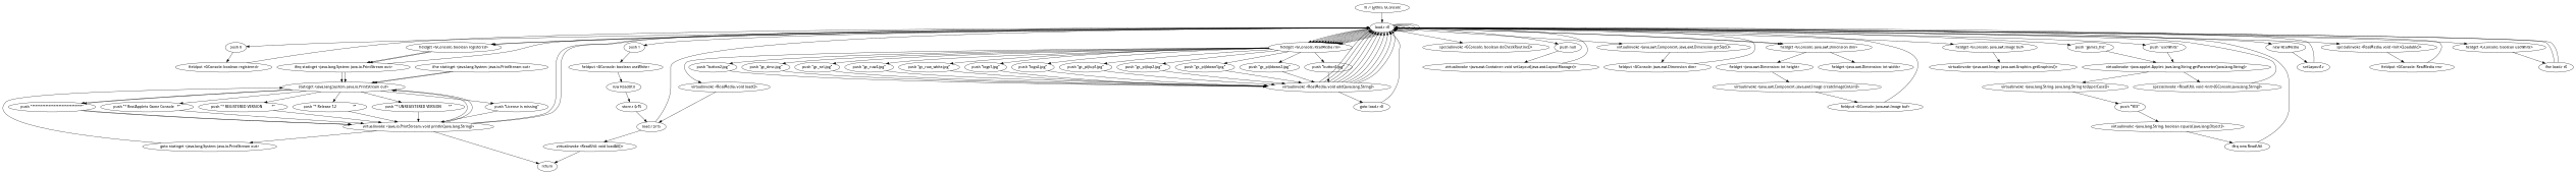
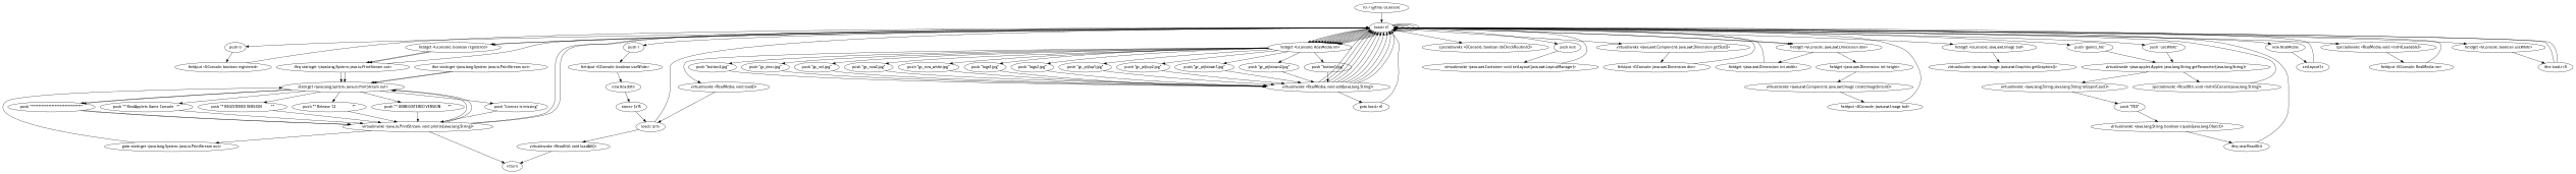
  digraph {
    fontname="Fira Sans"
    node [fontname="Fira Sans"]
    edge [fontname="Fira Sans"]
    "r0 := @this: GConsole"
    "load.r r0"
    "push 0"
    "fieldget <GConsole: boolean registered>"
    "specialinvoke <GConsole: boolean doCheckRoutine()>"
    "push null"
    "virtualinvoke <java.awt.Component: java.awt.Dimension getSize()>"
    "fieldget <GConsole: java.awt.Dimension dim>"
    "fieldget <GConsole: java.awt.Image buf>"
    "push \"useWhite\""
    "push 1"
    "push \"games_file\""
    "new RealMedia"
    "specialinvoke <RealMedia: void <init>(Loadable)>"
    "fieldget <GConsole: RealMedia rm>"
    "fieldget <GConsole: boolean useWhite>"
    "fieldput <GConsole: boolean registered>"
    "ifeq staticget <java.lang.System: java.io.PrintStream out>"
    "virtualinvoke <java.awt.Container: void setLayout(java.awt.LayoutManager)>"
    "fieldput <GConsole: java.awt.Dimension dim>"
    "fieldget <java.awt.Dimension: int width>"
    "fieldget <java.awt.Dimension: int height>"
    "virtualinvoke <java.awt.Image: java.awt.Graphics getGraphics()>"
    "virtualinvoke <java.applet.Applet: java.lang.String getParameter(java.lang.String)>"
    "fieldput <GConsole: boolean useWhite>"
    n26 [label="setLayout1.r"]
    "fieldput <GConsole: RealMedia rm>"
    "push \"logo1.jpg\""
    "push \"logo2.jpg\""
    "push \"gc_pijlup1.jpg\""
    "push \"gc_pijlup2.jpg\""
    "push \"gc_pijldown1.jpg\""
    "push \"gc_pijldown2.jpg\""
    "push \"button1.jpg\""
    "push \"button2.jpg\""
    "push \"gc_desc.jpg\""
    "push \"gc_sel.jpg\""
    "push \"gc_ruw2.jpg\""
    "virtualinvoke <RealMedia: void load()>"
    "push \"gc_ruw_white.jpg\""
    "ifne load.r r0"
    "staticget <java.lang.System: java.io.PrintStream out>"
    "push \"License is missing\""
    "push \"******************************\""
    "push \"* RealApplets Game Console   *\""
    "push \"* REGISTERED VERSION         *\""
    "push \"* Release 1.2                *\""
    "push \"* UNREGISTERED VERSION       *\""
    "ifne staticget <java.lang.System: java.io.PrintStream out>"
    "virtualinvoke <java.io.PrintStream: void println(java.lang.String)>"
    return
    "goto staticget <java.lang.System: java.io.PrintStream out>"
    "virtualinvoke <java.awt.Component: java.awt.Image createImage(int,int)>"
    "fieldput <GConsole: java.awt.Image buf>"
    "virtualinvoke <java.lang.String: java.lang.String toUpperCase()>"
    "specialinvoke <ReadUtil: void <init>(GConsole,java.lang.String)>"
    "push \"YES\""
    "virtualinvoke <java.lang.String: boolean equals(java.lang.Object)>"
    "ifeq new ReadUtil"
-   "new ReadUtil" [label="ruw ReadUtil"]
+   "new ReadUtil"
    "store.r $r15"
    "load.r $r15"
    "virtualinvoke <ReadUtil: void loadAll()>"
    "virtualinvoke <RealMedia: void add(java.lang.String)>"
    "goto load.r r0"
    "r0 := @this: GConsole" -> "load.r r0"
    "load.r r0" -> "load.r r0"
    "load.r r0" -> "load.r r0"
    "load.r r0" -> "load.r r0"
    "load.r r0" -> "load.r r0"
    "load.r r0" -> "load.r r0"
    "load.r r0" -> "push 0"
    "load.r r0" -> "fieldget <GConsole: boolean registered>"
    "load.r r0" -> "fieldget <GConsole: boolean registered>"
    "load.r r0" -> "specialinvoke <GConsole: boolean doCheckRoutine()>"
    "load.r r0" -> "push null"
    "load.r r0" -> "virtualinvoke <java.awt.Component: java.awt.Dimension getSize()>"
    "load.r r0" -> "fieldget <GConsole: java.awt.Dimension dim>"
    "load.r r0" -> "fieldget <GConsole: java.awt.Dimension dim>"
    "load.r r0" -> "fieldget <GConsole: java.awt.Image buf>"
    "load.r r0" -> "push \"useWhite\""
    "load.r r0" -> "push 1"
    "load.r r0" -> "push \"games_file\""
    "load.r r0" -> "new RealMedia"
    "load.r r0" -> "specialinvoke <RealMedia: void <init>(Loadable)>"
    "load.r r0" -> "fieldget <GConsole: RealMedia rm>"
    "load.r r0" -> "fieldget <GConsole: RealMedia rm>"
    "load.r r0" -> "fieldget <GConsole: RealMedia rm>"
    "load.r r0" -> "fieldget <GConsole: RealMedia rm>"
    "load.r r0" -> "fieldget <GConsole: RealMedia rm>"
    "load.r r0" -> "fieldget <GConsole: RealMedia rm>"
    "load.r r0" -> "fieldget <GConsole: RealMedia rm>"
    "load.r r0" -> "fieldget <GConsole: RealMedia rm>"
    "load.r r0" -> "fieldget <GConsole: RealMedia rm>"
    "load.r r0" -> "fieldget <GConsole: RealMedia rm>"
    "load.r r0" -> "fieldget <GConsole: RealMedia rm>"
    "load.r r0" -> "fieldget <GConsole: RealMedia rm>"
    "load.r r0" -> "fieldget <GConsole: RealMedia rm>"
    "load.r r0" -> "fieldget <GConsole: boolean useWhite>"
    "push 0" -> "fieldput <GConsole: boolean registered>"
    "fieldget <GConsole: boolean registered>" -> "ifeq staticget <java.lang.System: java.io.PrintStream out>"
    "fieldget <GConsole: boolean registered>" -> "ifeq staticget <java.lang.System: java.io.PrintStream out>"
    "push null" -> "virtualinvoke <java.awt.Container: void setLayout(java.awt.LayoutManager)>"
    "virtualinvoke <java.awt.Component: java.awt.Dimension getSize()>" -> "fieldput <GConsole: java.awt.Dimension dim>"
    "fieldget <GConsole: java.awt.Dimension dim>" -> "fieldget <java.awt.Dimension: int width>"
    "fieldget <GConsole: java.awt.Dimension dim>" -> "fieldget <java.awt.Dimension: int height>"
    "fieldget <GConsole: java.awt.Image buf>" -> "virtualinvoke <java.awt.Image: java.awt.Graphics getGraphics()>"
    "push \"useWhite\"" -> "virtualinvoke <java.applet.Applet: java.lang.String getParameter(java.lang.String)>"
    "push 1" -> "fieldput <GConsole: boolean useWhite>"
    "push \"games_file\"" -> "virtualinvoke <java.applet.Applet: java.lang.String getParameter(java.lang.String)>"
    "new RealMedia" -> n26
    "specialinvoke <RealMedia: void <init>(Loadable)>" -> "fieldput <GConsole: RealMedia rm>"
    "fieldget <GConsole: RealMedia rm>" -> "push \"logo1.jpg\""
    "fieldget <GConsole: RealMedia rm>" -> "push \"logo2.jpg\""
    "fieldget <GConsole: RealMedia rm>" -> "push \"gc_pijlup1.jpg\""
    "fieldget <GConsole: RealMedia rm>" -> "push \"gc_pijlup2.jpg\""
    "fieldget <GConsole: RealMedia rm>" -> "push \"gc_pijldown1.jpg\""
    "fieldget <GConsole: RealMedia rm>" -> "push \"gc_pijldown2.jpg\""
    "fieldget <GConsole: RealMedia rm>" -> "push \"button1.jpg\""
    "fieldget <GConsole: RealMedia rm>" -> "push \"button2.jpg\""
    "fieldget <GConsole: RealMedia rm>" -> "push \"gc_desc.jpg\""
    "fieldget <GConsole: RealMedia rm>" -> "push \"gc_sel.jpg\""
    "fieldget <GConsole: RealMedia rm>" -> "push \"gc_ruw2.jpg\""
    "fieldget <GConsole: RealMedia rm>" -> "virtualinvoke <RealMedia: void load()>"
    "fieldget <GConsole: RealMedia rm>" -> "push \"gc_ruw_white.jpg\""
    "fieldget <GConsole: boolean useWhite>" -> "ifne load.r r0"
    "fieldput <GConsole: boolean registered>" -> "load.r r0"
    "ifeq staticget <java.lang.System: java.io.PrintStream out>" -> "load.r r0"
    "ifeq staticget <java.lang.System: java.io.PrintStream out>" -> "staticget <java.lang.System: java.io.PrintStream out>"
    "ifeq staticget <java.lang.System: java.io.PrintStream out>" -> "staticget <java.lang.System: java.io.PrintStream out>"
    "virtualinvoke <java.awt.Container: void setLayout(java.awt.LayoutManager)>" -> "load.r r0"
    "fieldput <GConsole: java.awt.Dimension dim>" -> "load.r r0"
+   "fieldget <java.awt.Dimension: int width>" -> "load.r r0"
    "fieldget <java.awt.Dimension: int height>" -> "virtualinvoke <java.awt.Component: java.awt.Image createImage(int,int)>"
    "virtualinvoke <java.applet.Applet: java.lang.String getParameter(java.lang.String)>" -> "virtualinvoke <java.lang.String: java.lang.String toUpperCase()>"
    "virtualinvoke <java.applet.Applet: java.lang.String getParameter(java.lang.String)>" -> "specialinvoke <ReadUtil: void <init>(GConsole,java.lang.String)>"
    "fieldput <GConsole: boolean useWhite>" -> "new ReadUtil"
    n26 -> "load.r r0"
    "fieldput <GConsole: RealMedia rm>" -> "load.r r0"
    "push \"logo1.jpg\"" -> "virtualinvoke <RealMedia: void add(java.lang.String)>"
    "push \"logo2.jpg\"" -> "virtualinvoke <RealMedia: void add(java.lang.String)>"
    "push \"gc_pijlup1.jpg\"" -> "virtualinvoke <RealMedia: void add(java.lang.String)>"
    "push \"gc_pijlup2.jpg\"" -> "virtualinvoke <RealMedia: void add(java.lang.String)>"
    "push \"gc_pijldown1.jpg\"" -> "virtualinvoke <RealMedia: void add(java.lang.String)>"
    "push \"gc_pijldown2.jpg\"" -> "virtualinvoke <RealMedia: void add(java.lang.String)>"
    "push \"button1.jpg\"" -> "virtualinvoke <RealMedia: void add(java.lang.String)>"
    "push \"button2.jpg\"" -> "virtualinvoke <RealMedia: void add(java.lang.String)>"
    "push \"gc_desc.jpg\"" -> "virtualinvoke <RealMedia: void add(java.lang.String)>"
    "push \"gc_sel.jpg\"" -> "virtualinvoke <RealMedia: void add(java.lang.String)>"
    "push \"gc_ruw2.jpg\"" -> "virtualinvoke <RealMedia: void add(java.lang.String)>"
    "virtualinvoke <RealMedia: void load()>" -> "load.r $r15"
    "push \"gc_ruw_white.jpg\"" -> "virtualinvoke <RealMedia: void add(java.lang.String)>"
    "ifne load.r r0" -> "load.r r0"
    "ifne load.r r0" -> "load.r r0"
    "staticget <java.lang.System: java.io.PrintStream out>" -> "push \"License is missing\""
    "staticget <java.lang.System: java.io.PrintStream out>" -> "push \"******************************\""
    "staticget <java.lang.System: java.io.PrintStream out>" -> "push \"******************************\""
    "staticget <java.lang.System: java.io.PrintStream out>" -> "push \"* RealApplets Game Console   *\""
    "staticget <java.lang.System: java.io.PrintStream out>" -> "push \"* REGISTERED VERSION         *\""
    "staticget <java.lang.System: java.io.PrintStream out>" -> "push \"* Release 1.2                *\""
    "staticget <java.lang.System: java.io.PrintStream out>" -> "push \"* UNREGISTERED VERSION       *\""
    "push \"License is missing\"" -> "virtualinvoke <java.io.PrintStream: void println(java.lang.String)>"
    "push \"******************************\"" -> "virtualinvoke <java.io.PrintStream: void println(java.lang.String)>"
    "push \"******************************\"" -> "virtualinvoke <java.io.PrintStream: void println(java.lang.String)>"
    "push \"* RealApplets Game Console   *\"" -> "virtualinvoke <java.io.PrintStream: void println(java.lang.String)>"
    "push \"* REGISTERED VERSION         *\"" -> "virtualinvoke <java.io.PrintStream: void println(java.lang.String)>"
    "push \"* Release 1.2                *\"" -> "virtualinvoke <java.io.PrintStream: void println(java.lang.String)>"
    "push \"* UNREGISTERED VERSION       *\"" -> "virtualinvoke <java.io.PrintStream: void println(java.lang.String)>"
    "ifne staticget <java.lang.System: java.io.PrintStream out>" -> "staticget <java.lang.System: java.io.PrintStream out>"
    "ifne staticget <java.lang.System: java.io.PrintStream out>" -> "staticget <java.lang.System: java.io.PrintStream out>"
    "virtualinvoke <java.io.PrintStream: void println(java.lang.String)>" -> "load.r r0"
    "virtualinvoke <java.io.PrintStream: void println(java.lang.String)>" -> "load.r r0"
    "virtualinvoke <java.io.PrintStream: void println(java.lang.String)>" -> "staticget <java.lang.System: java.io.PrintStream out>"
    "virtualinvoke <java.io.PrintStream: void println(java.lang.String)>" -> "staticget <java.lang.System: java.io.PrintStream out>"
    "virtualinvoke <java.io.PrintStream: void println(java.lang.String)>" -> return
    "virtualinvoke <java.io.PrintStream: void println(java.lang.String)>" -> "goto staticget <java.lang.System: java.io.PrintStream out>"
    "goto staticget <java.lang.System: java.io.PrintStream out>" -> "staticget <java.lang.System: java.io.PrintStream out>"
    "virtualinvoke <java.awt.Component: java.awt.Image createImage(int,int)>" -> "fieldput <GConsole: java.awt.Image buf>"
    "fieldput <GConsole: java.awt.Image buf>" -> "load.r r0"
    "virtualinvoke <java.lang.String: java.lang.String toUpperCase()>" -> "push \"YES\""
    "specialinvoke <ReadUtil: void <init>(GConsole,java.lang.String)>" -> "load.r r0"
    "push \"YES\"" -> "virtualinvoke <java.lang.String: boolean equals(java.lang.Object)>"
    "virtualinvoke <java.lang.String: boolean equals(java.lang.Object)>" -> "ifeq new ReadUtil"
    "ifeq new ReadUtil" -> "load.r r0"
    "new ReadUtil" -> "store.r $r15"
    "store.r $r15" -> "load.r $r15"
    "load.r $r15" -> "load.r r0"
    "load.r $r15" -> "virtualinvoke <ReadUtil: void loadAll()>"
    "virtualinvoke <ReadUtil: void loadAll()>" -> return
    "virtualinvoke <RealMedia: void add(java.lang.String)>" -> "load.r r0"
    "virtualinvoke <RealMedia: void add(java.lang.String)>" -> "load.r r0"
    "virtualinvoke <RealMedia: void add(java.lang.String)>" -> "load.r r0"
    "virtualinvoke <RealMedia: void add(java.lang.String)>" -> "load.r r0"
    "virtualinvoke <RealMedia: void add(java.lang.String)>" -> "load.r r0"
    "virtualinvoke <RealMedia: void add(java.lang.String)>" -> "load.r r0"
    "virtualinvoke <RealMedia: void add(java.lang.String)>" -> "load.r r0"
    "virtualinvoke <RealMedia: void add(java.lang.String)>" -> "load.r r0"
    "virtualinvoke <RealMedia: void add(java.lang.String)>" -> "load.r r0"
    "virtualinvoke <RealMedia: void add(java.lang.String)>" -> "load.r r0"
    "virtualinvoke <RealMedia: void add(java.lang.String)>" -> "goto load.r r0"
    "goto load.r r0" -> "load.r r0"
  }
